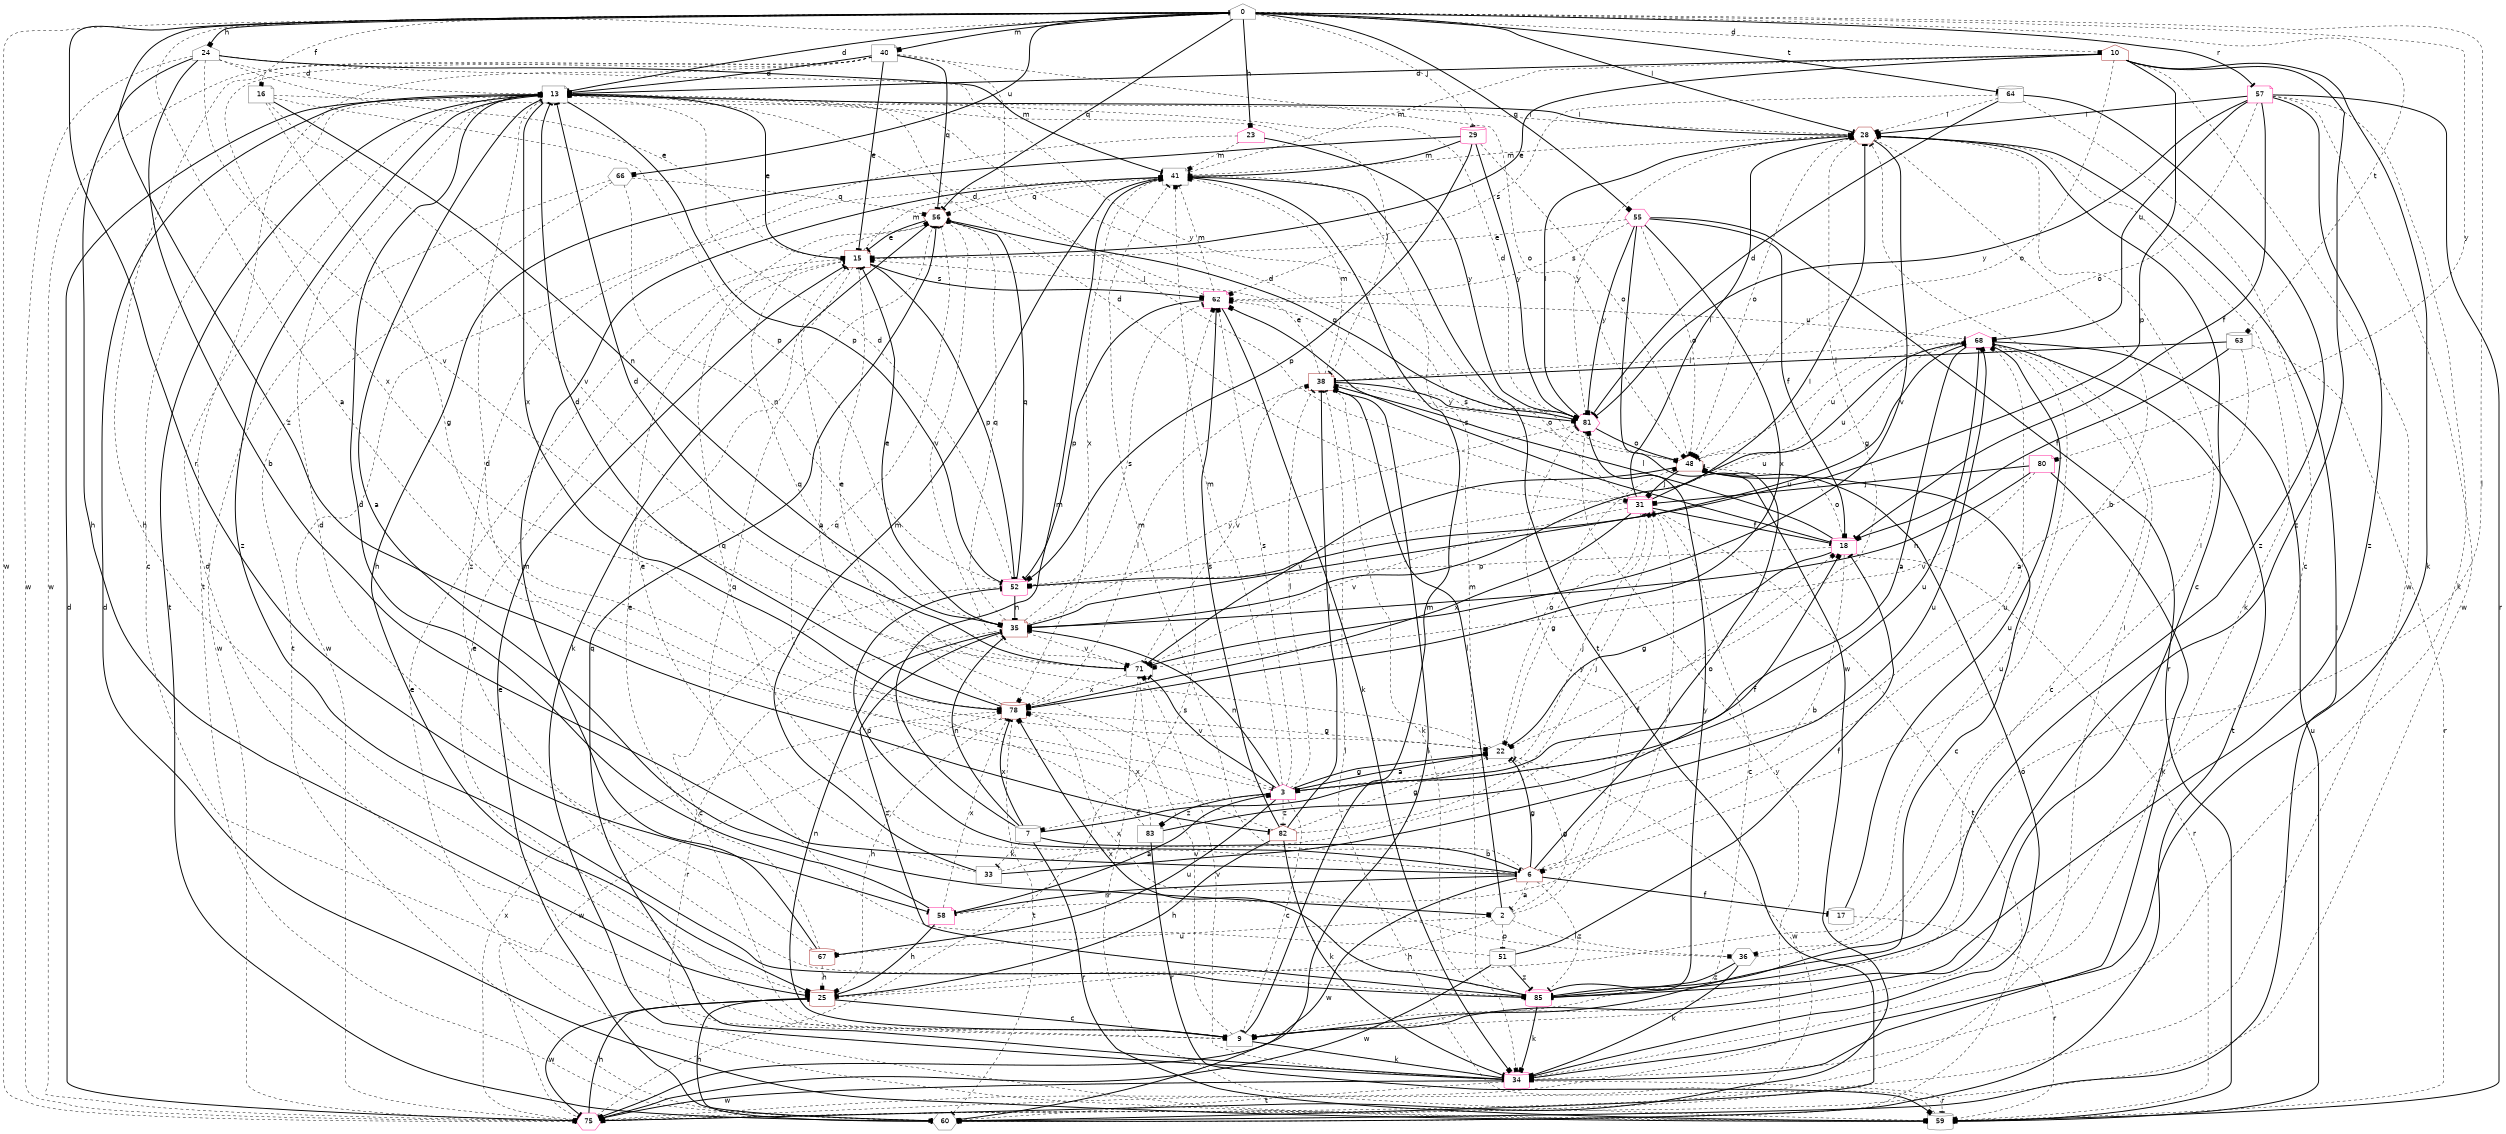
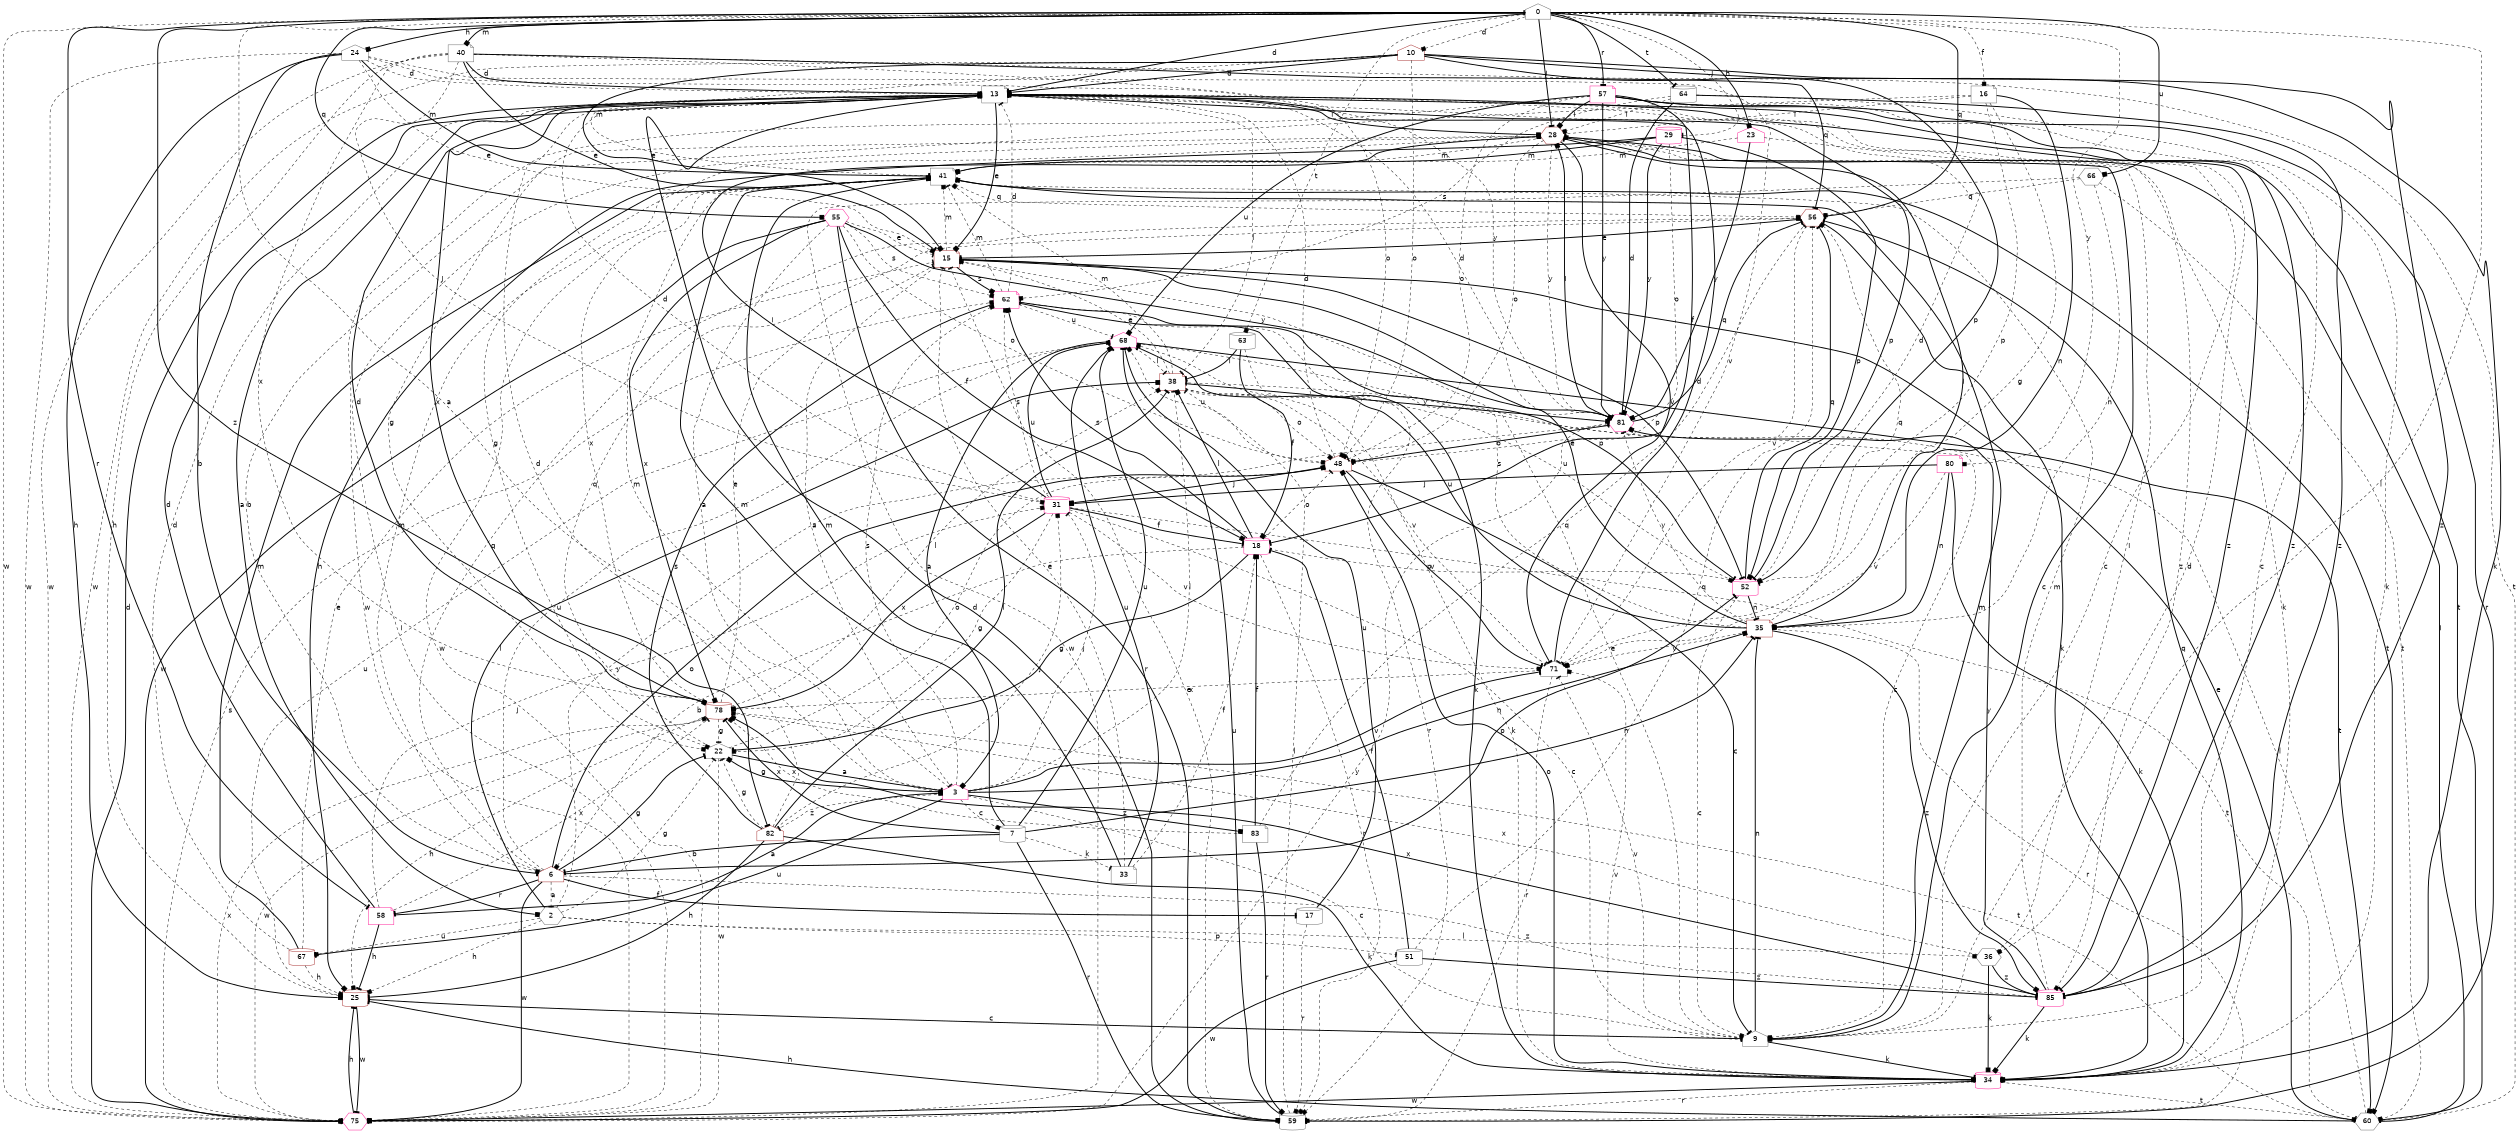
  strict digraph {
    fontname="DejaVu Sans"
    node [color=gray40 fontname="DejaVu Sans" shape=cylinder]
    edge [arrowhead=box fontname="DejaVu Sans" style=dashed]
    0 [shape=house]
    10 [color=brown shape=house]
    13 [shape=note]
    16 [shape=note]
    23 [color=deeppink shape=house]
    24 [shape=house]
    28 [color=brown shape=hexagon]
    29 [color=deeppink]
    36 [shape=hexagon]
    40 [shape=note]
    55 [color=deeppink shape=hexagon]
    56 [color=brown shape=hexagon]
    57 [color=deeppink shape=note]
    58 [color=deeppink shape=note]
    63
    64
    66 [shape=hexagon]
    75 [color=deeppink shape=hexagon]
    80 [color=deeppink shape=note]
    82 [color=brown shape=house]
    41 [shape=note]
    48 [color=brown shape=house]
    52 [color=deeppink]
    85 [color=deeppink]
    15 [color=brown shape=note]
    34 [color=deeppink]
    2 [shape=hexagon]
    38 [color=brown shape=note]
    9 [shape=house]
    78 [color=brown]
    n31 [label=60 shape=hexagon]
    22 [shape=house]
    n33 [color=brown label=35 shape=note]
    71 [shape=house]
    81 [color=deeppink shape=hexagon]
    25 [color=brown]
    6 [color=brown shape=house]
    31 [color=deeppink]
    3 [color=deeppink shape=house]
    62 [color=deeppink shape=note]
    59
    18 [color=deeppink]
    68 [color=deeppink shape=house]
    51
    67 [color=brown]
    7
    83 [shape=note]
    33 [shape=note]
    17
    0 -> 10 [label=d]
    0 -> 13 [arrowhead=tee label=d style=bold]
    0 -> 16 [label=f]
    0 -> 23 [label=h style=bold]
    0 -> 24 [label=h style=bold]
    0 -> 28 [arrowhead=tee label=i style=bold]
    0 -> 29 [arrowhead=tee label=j]
    0 -> 36 [label=l]
    0 -> 40 [label=m style=bold]
    0 -> 55 [label=q style=bold]
    0 -> 56 [arrowhead=tee label=q style=bold]
    0 -> 57 [arrowhead=tee label=r style=bold]
    0 -> 58 [arrowhead=tee label=r style=bold]
    0 -> 63 [label=t]
    0 -> 64 [arrowhead=tee label=t style=bold]
    0 -> 66 [label=u style=bold]
    0 -> 75 [label=w]
    0 -> 80 [label=y]
    0 -> 82 [arrowhead=tee label=z style=bold]
    10 -> 13 [label=d style=bold]
    10 -> 75 [label=w]
    10 -> 41 [arrowhead=tee label=m]
    10 -> 48 [label=o]
    10 -> 52 [label=p style=bold]
    10 -> 85 [arrowhead=tee label=z style=bold]
    10 -> 15 [label=e style=bold]
    10 -> 34 [label=k style=bold]
    13 -> 28 [label=i style=bold]
    13 -> 52 [arrowhead=tee label=p style=bold]
    13 -> 85 [arrowhead=tee label=z style=bold]
    13 -> 15 [label=e style=bold]
    13 -> 2 [label=a style=bold]
    13 -> 38 [arrowhead=tee label=l]
    13 -> 9 [label=c]
    13 -> 78 [label=x style=bold]
    13 -> n31 [arrowhead=tee label=t style=bold]
    16 -> 28 [arrowhead=tee label=i]
    16 -> 52 [arrowhead=tee label=p]
    16 -> 22 [label=g]
    16 -> n33 [label=n style=bold]
-   16 -> 71 [arrowhead=tee label=v]
+   16 -> 71 [arrowhead=tee label=g]
    23 -> 41 [label=m]
    23 -> 85 [label=z]
    23 -> 81 [label=y style=bold]
    24 -> 13 [arrowhead=tee label=d]
    24 -> 75 [arrowhead=tee label=w]
    24 -> 41 [arrowhead=tee label=m style=bold]
    24 -> 15 [label=e]
    24 -> 71 [arrowhead=tee label=v]
    24 -> 81 [label=y]
    24 -> 25 [label=h style=bold]
    24 -> 6 [arrowhead=tee label=b style=bold]
    28 -> 41 [arrowhead=tee label=m]
    28 -> 48 [label=o]
    28 -> 34 [arrowhead=tee label=k]
    28 -> 9 [label=c style=bold]
    28 -> 22 [label=g]
    28 -> 71 [arrowhead=tee label=v style=bold]
    28 -> 81 [arrowhead=tee label=y]
    28 -> 6 [label=b]
    29 -> 41 [label=m style=bold]
    29 -> 48 [arrowhead=tee label=o]
    29 -> 52 [label=p style=bold]
    29 -> 81 [label=y style=bold]
    29 -> 25 [label=h style=bold]
    36 -> 28 [label=i]
    36 -> 85 [arrowhead=tee label=z style=bold]
    36 -> 34 [label=k style=bold]
    36 -> 78 [label=x]
    40 -> 13 [label=d style=bold]
    40 -> 56 [arrowhead=tee label=q style=bold]
    40 -> 75 [arrowhead=tee label=w]
    40 -> 48 [label=o]
    40 -> 15 [arrowhead=tee label=e style=bold]
    40 -> 78 [arrowhead=tee label=x]
    40 -> n31 [arrowhead=tee label=t]
    40 -> 25 [label=h]
    40 -> 31 [label=j]
    55 -> 75 [label=w style=bold]
    55 -> 48 [label=o]
    55 -> 15 [arrowhead=tee label=e]
    55 -> 78 [label=x style=bold]
    55 -> 81 [label=y style=bold]
-   63 -> 3 [label=a]
+   55 -> 3 [label=a]
    55 -> 62 [label=s]
-   55 -> 59 [label=r style=bold]
+   55 -> 59 [arrowhead=tee label=r style=bold]
    55 -> 18 [label=f style=bold]
    56 -> 15 [arrowhead=tee label=e style=bold]
    56 -> 34 [arrowhead=tee label=k style=bold]
    56 -> 71 [arrowhead=tee label=v]
    57 -> 28 [label=i style=bold]
    57 -> 75 [arrowhead=tee label=w]
    57 -> 48 [arrowhead=tee label=o]
    57 -> 85 [arrowhead=tee label=z style=bold]
    57 -> 34 [label=k]
    57 -> 81 [arrowhead=tee label=y style=bold]
    57 -> 59 [arrowhead=tee label=r style=bold]
    57 -> 18 [arrowhead=tee label=f style=bold]
    57 -> 68 [label=u style=bold]
    58 -> 13 [label=d style=bold]
    58 -> 78 [arrowhead=tee label=x]
    58 -> 25 [arrowhead=tee label=h style=bold]
    58 -> 31 [label=j]
    58 -> 3 [label=a style=bold]
    63 -> 38 [arrowhead=tee label=l style=bold]
    63 -> 59 [label=r]
    63 -> 18 [label=f style=bold]
    64 -> 28 [label=i]
    64 -> 85 [arrowhead=tee label=z style=bold]
    64 -> 9 [label=c]
    64 -> 81 [arrowhead=tee label=d style=bold]
    64 -> 62 [label=s]
    66 -> 56 [label=q]
    66 -> 75 [arrowhead=tee label=w]
    66 -> n31 [label=t]
    66 -> n33 [label=n]
    75 -> 13 [label=d style=bold]
    75 -> 28 [arrowhead=tee label=i]
    75 -> 78 [label=x]
    75 -> 81 [arrowhead=tee label=y]
    75 -> 25 [arrowhead=tee label=h style=bold]
    75 -> 62 [label=s]
    80 -> 34 [label=k style=bold]
    80 -> n33 [label=n style=bold]
    80 -> 71 [label=v]
    80 -> 31 [label=j style=bold]
    82 -> 13 [arrowhead=tee label=d]
    82 -> 34 [arrowhead=tee label=k style=bold]
    82 -> 38 [arrowhead=tee label=l style=bold]
    82 -> 22 [arrowhead=tee label=g]
    82 -> 25 [arrowhead=tee label=h style=bold]
    82 -> 31 [label=j]
    82 -> 62 [arrowhead=tee label=s style=bold]
    41 -> 56 [label=q]
    41 -> 75 [label=w]
    41 -> 78 [label=x]
    41 -> n31 [label=t style=bold]
    48 -> 13 [label=d]
    48 -> 9 [arrowhead=tee label=c style=bold]
    48 -> 71 [arrowhead=tee label=v style=bold]
    48 -> 31 [label=j style=bold]
    48 -> 68 [label=u]
    52 -> 13 [label=d]
    52 -> 56 [arrowhead=tee label=q style=bold]
    52 -> 9 [label=c]
    52 -> n33 [arrowhead=tee label=n style=bold]
    52 -> 68 [label=u]
    85 -> 41 [arrowhead=tee label=m]
    85 -> 34 [label=k style=bold]
    85 -> 78 [label=x style=bold]
    85 -> 81 [label=y style=bold]
    15 -> 41 [label=m]
    15 -> 52 [arrowhead=tee label=p style=bold]
    15 -> 3 [arrowhead=tee label=a]
    15 -> 62 [label=s style=bold]
    34 -> 56 [arrowhead=tee label=q style=bold]
    34 -> 75 [label=w style=bold]
    34 -> 48 [label=o style=bold]
    34 -> n31 [label=t]
    34 -> 71 [label=v]
    34 -> 59 [arrowhead=tee label=r]
    2 -> 36 [label=l]
    2 -> 38 [label=l style=bold]
    2 -> 22 [arrowhead=tee label=g]
    2 -> 81 [arrowhead=tee label=y]
    2 -> 25 [label=h]
    2 -> 51 [arrowhead=tee label=p]
    2 -> 67 [label=u]
    38 -> 41 [label=m]
    38 -> 48 [label=o]
    38 -> 15 [label=e]
    38 -> 34 [label=k]
    38 -> 71 [arrowhead=tee label=v]
    38 -> 81 [label=y style=bold]
    9 -> 13 [arrowhead=tee label=d]
    9 -> 41 [label=m style=bold]
    9 -> 15 [arrowhead=tee label=e]
    9 -> 34 [arrowhead=tee label=k style=bold]
    9 -> n33 [arrowhead=tee label=n style=bold]
    9 -> 71 [arrowhead=tee label=v]
    78 -> 13 [arrowhead=tee label=d style=bold]
    78 -> 75 [arrowhead=tee label=w]
    78 -> 15 [arrowhead=tee label=e]
    78 -> 38 [label=l]
    78 -> n31 [arrowhead=tee label=t]
    78 -> 22 [arrowhead=tee label=g]
    78 -> 25 [label=h]
    n31 -> 28 [arrowhead=tee label=i style=bold]
    n31 -> 15 [arrowhead=tee label=e style=bold]
-   n31 -> 38 [arrowhead=tee label=l style=bold]
+   n31 -> 38 [arrowhead=tee label=l]
    n31 -> 25 [arrowhead=tee label=h style=bold]
    22 -> 56 [label=q]
    22 -> 75 [label=w]
    22 -> 48 [label=o]
    22 -> 3 [arrowhead=tee label=a style=bold]
    n33 -> 28 [arrowhead=tee label=i style=bold]
    n33 -> 56 [label=q]
    n33 -> 85 [label=z style=bold]
    n33 -> 15 [arrowhead=tee label=e style=bold]
    n33 -> 71 [label=v]
    n33 -> 81 [arrowhead=tee label=y]
    n33 -> 62 [arrowhead=tee label=s]
    n33 -> 59 [arrowhead=tee label=r]
    n33 -> 68 [arrowhead=tee label=u style=bold]
    71 -> 13 [arrowhead=tee label=d style=bold]
    71 -> 78 [label=x]
    71 -> 59 [label=r]
    81 -> 13 [arrowhead=tee label=d]
    81 -> 28 [label=i style=bold]
    81 -> 56 [arrowhead=tee label=q style=bold]
    81 -> 48 [arrowhead=tee label=o style=bold]
    25 -> 75 [arrowhead=tee label=w style=bold]
    25 -> 9 [arrowhead=tee label=c style=bold]
    25 -> 68 [arrowhead=tee label=u]
    6 -> 56 [label=q]
    6 -> 58 [arrowhead=tee label=r style=bold]
    6 -> 75 [label=w style=bold]
    6 -> 41 [arrowhead=tee label=m]
    6 -> 48 [label=o style=bold]
    6 -> 52 [arrowhead=tee label=p style=bold]
    6 -> 85 [arrowhead=tee label=z]
    6 -> 2 [arrowhead=tee label=a]
    6 -> 22 [arrowhead=tee label=g style=bold]
    6 -> 68 [label=u]
    6 -> 17 [arrowhead=tee label=f style=bold]
    31 -> 13 [arrowhead=tee label=d]
    31 -> 28 [label=i style=bold]
    31 -> 9 [arrowhead=tee label=c]
    31 -> 78 [label=x style=bold]
    31 -> n31 [arrowhead=tee label=t]
    31 -> 22 [label=g]
    31 -> 71 [label=v]
    31 -> 62 [label=s]
    31 -> 18 [arrowhead=tee label=f style=bold]
    31 -> 68 [arrowhead=tee label=u style=bold]
    3 -> 0 [arrowhead=tee label=a]
    3 -> 82 [arrowhead=tee label=z]
    3 -> 41 [label=m]
    3 -> 38 [arrowhead=tee label=l]
    3 -> 9 [arrowhead=tee label=c]
    3 -> 22 [label=g style=bold]
    3 -> n33 [label=n style=bold]
    3 -> 71 [arrowhead=tee label=v style=bold]
    3 -> 31 [arrowhead=tee label=j]
    3 -> 62 [label=s]
    3 -> 67 [arrowhead=tee label=u style=bold]
    3 -> 7 [label=c]
    3 -> 83 [label=z style=bold]
    62 -> 13 [arrowhead=tee label=d]
    62 -> 41 [arrowhead=tee label=m]
    62 -> 52 [arrowhead=tee label=p style=bold]
    62 -> 34 [label=k style=bold]
    62 -> 68 [arrowhead=tee label=u]
    59 -> 13 [label=d style=bold]
    59 -> 15 [arrowhead=tee label=e]
    59 -> 38 [arrowhead=tee label=l]
    59 -> 68 [arrowhead=tee label=u style=bold]
    18 -> 48 [arrowhead=tee label=o]
    18 -> 52 [label=p]
    18 -> 38 [label=l style=bold]
    18 -> 22 [arrowhead=tee label=g style=bold]
    18 -> 6 [label=b]
    18 -> 62 [label=s style=bold]
    18 -> 59 [label=r]
    68 -> 38 [arrowhead=tee label=l]
    68 -> 9 [label=c]
    68 -> n31 [label=t style=bold]
    68 -> 3 [label=a style=bold]
    51 -> 56 [arrowhead=tee label=q]
    51 -> 75 [label=w style=bold]
    51 -> 85 [arrowhead=tee label=z style=bold]
    51 -> 18 [arrowhead=tee label=f style=bold]
    67 -> 13 [arrowhead=tee label=d]
    67 -> 41 [label=m style=bold]
    67 -> 15 [arrowhead=tee label=e]
    67 -> 25 [label=h]
    7 -> 41 [label=m style=bold]
    7 -> 78 [arrowhead=tee label=x style=bold]
    7 -> n33 [arrowhead=tee label=n style=bold]
    7 -> 6 [arrowhead=tee label=b style=bold]
    7 -> 59 [label=r style=bold]
    7 -> 68 [arrowhead=tee label=u style=bold]
    7 -> 33 [arrowhead=tee label=k]
    83 -> 56 [arrowhead=tee label=q]
    83 -> 78 [label=x]
    83 -> 59 [label=r style=bold]
    83 -> 18 [label=f style=bold]
    33 -> 41 [label=m style=bold]
    33 -> 15 [arrowhead=tee label=e]
    33 -> 18 [label=f]
    33 -> 68 [label=u style=bold]
    17 -> 59 [label=r]
    17 -> 68 [arrowhead=tee label=u style=bold]
  }
